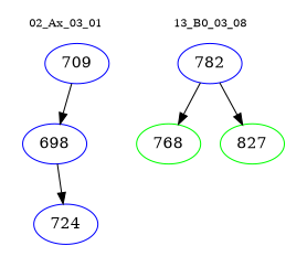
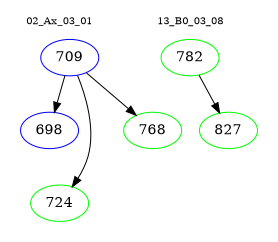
  digraph {
    node [color=blue]
    edge [color=black]
    n1 [label=709]
    n2 [label=698]
-   n3 [label=724]
-   n4 [label=782]
+   n3 [color=green label=724]
+   n4 [color=green label=782]
    n5 [color=green label=768]
    n6 [color=green label=827]
    subgraph cluster_1 {
      color=white
      fontsize=10
      label="02_Ax_03_01"
      n1
      n2
      n3
    }
    subgraph cluster_2 {
      color=white
      fontsize=10
      label="13_B0_03_08"
      n4
      n5
      n6
    }
    n1 -> n2
-   n2 -> n3
-   n4 -> n5
+   n1 -> n3
+   n1 -> n5
    n4 -> n6
  }
